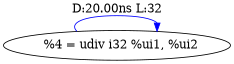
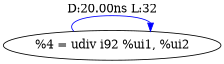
  digraph {
    rankdir=LR
-   n1 [label="  %4 = udiv i32 %ui1, %ui2"]
+   n1 [label="%4 = udiv i92 %ui1, %ui2"]
    n1 -> n1 [color=blue label="D:20.00ns L:32"]
  }
